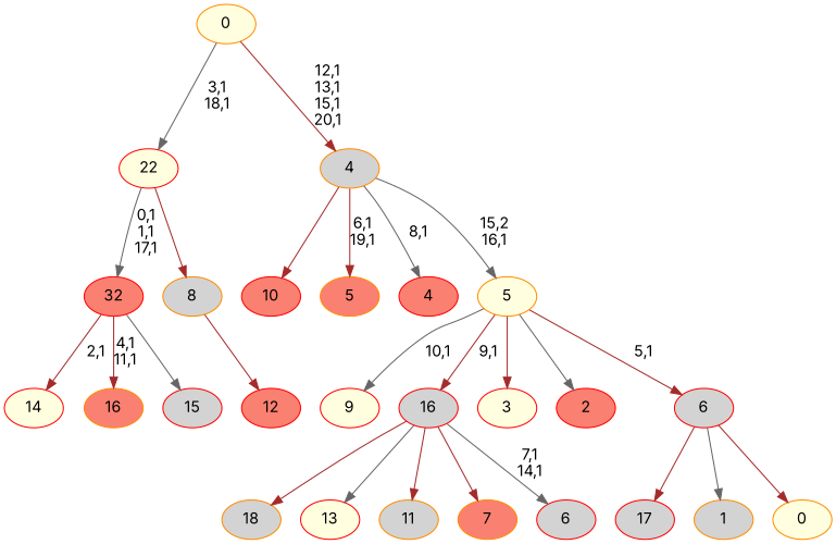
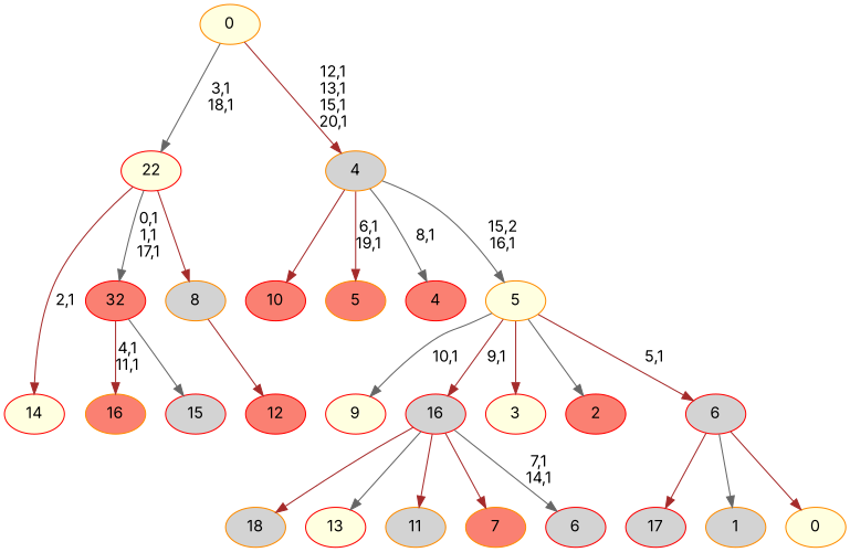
  digraph {
    fontname=Inter
    node [color=red fillcolor=lightgrey fontname=Inter style=filled]
    edge [color=brown fontname=Inter]
    n1 [color=darkorange label=18]
    n2 [label=17]
    n3 [color=darkorange fillcolor=salmon label=16]
    n4 [label=15]
    n5 [fillcolor=lightyellow label=14]
    32 [fillcolor=salmon]
    n7 [fillcolor=lightyellow label=13]
    n8 [fillcolor=salmon label=12]
    n9 [color=darkorange label=11]
    n10 [fillcolor=salmon label=10]
    n11 [fillcolor=lightyellow label=9]
    n12 [color=darkorange label=8]
    22 [fillcolor=lightyellow]
    n14 [color=darkorange fillcolor=salmon label=7]
    n15 [label=6]
    16
    n17 [color=darkorange fillcolor=salmon label=5]
    n18 [fillcolor=salmon label=4]
    n19 [fillcolor=lightyellow label=3]
    n20 [fillcolor=salmon label=2]
    n21 [color=darkorange label=1]
    n22 [color=darkorange fillcolor=lightyellow label=0]
    6
    5 [color=darkorange fillcolor=lightyellow]
    4 [color=darkorange]
    0 [color=darkorange fillcolor=lightyellow]
    32 -> n3 [label="4,1\n11,1"]
    32 -> n4 [color=gray40]
-   32 -> n5 [label="2,1"]
+   22 -> n5 [label="2,1"]
    n12 -> n8
    22 -> 32 [color=gray40 label="0,1\n1,1\n17,1"]
    22 -> n12
    16 -> n1
    16 -> n7 [color=gray40]
    16 -> n9
    16 -> n14
    16 -> n15 [color=gray40 label="7,1\n14,1"]
    6 -> n2
    6 -> n21 [color=gray40]
    6 -> n22
    5 -> n11 [color=gray40 label="10,1"]
    5 -> 16 [label="9,1"]
    5 -> n19
    5 -> n20 [color=gray40]
    5 -> 6 [label="5,1"]
    4 -> n10
    4 -> n17 [label="6,1\n19,1"]
    4 -> n18 [color=gray40 label="8,1"]
    4 -> 5 [color=gray40 label="15,2\n16,1"]
    0 -> 22 [color=gray40 label="3,1\n18,1"]
    0 -> 4 [label="12,1\n13,1\n15,1\n20,1"]
  }
